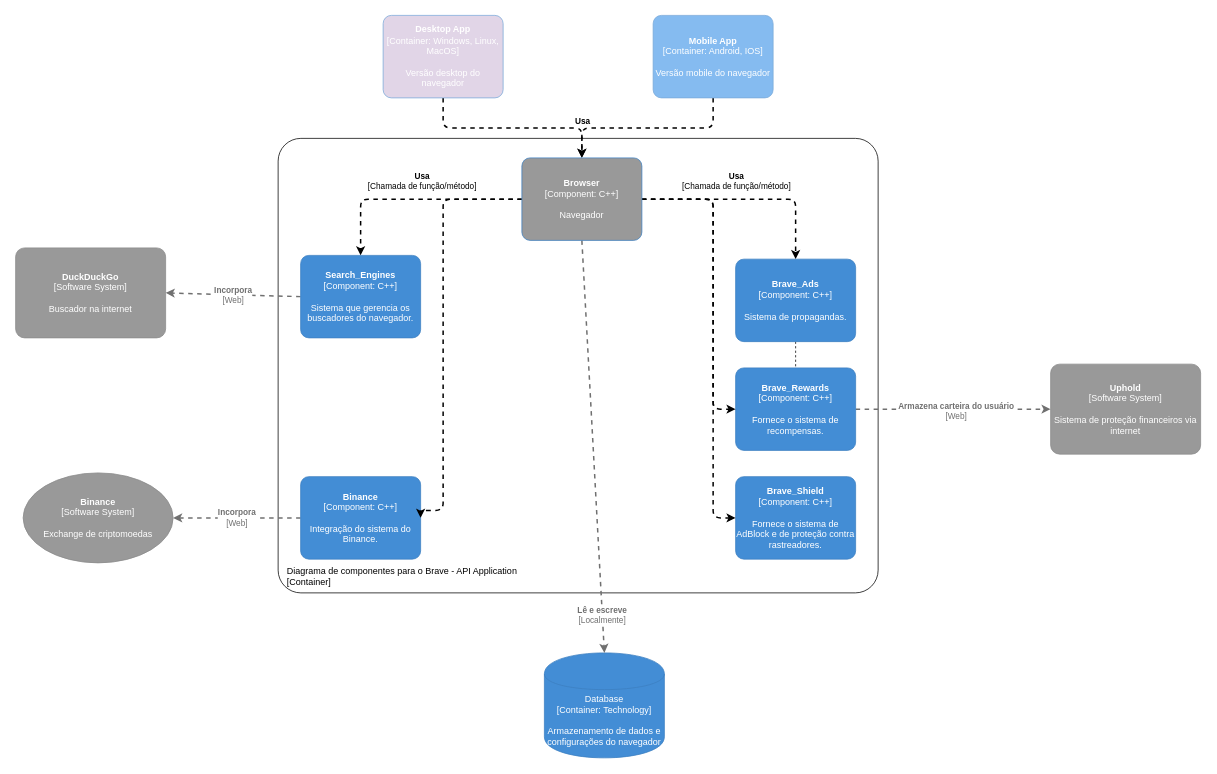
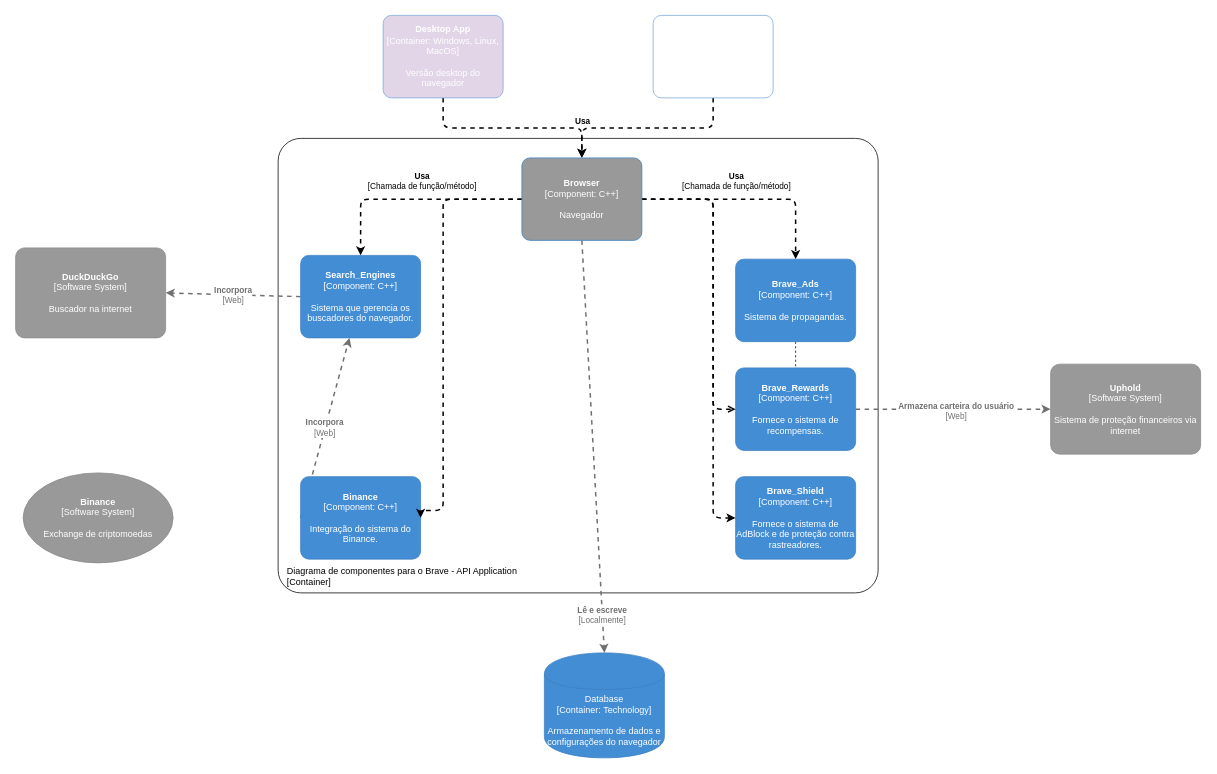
  <mxCell id="0" />
  <mxCell id="1" parent="0" />
  <mxCell id="2" value="&lt;div style=&quot;text-align: left&quot;&gt;Diagrama de componentes para o Brave - API Application&lt;/div&gt;&lt;div style=&quot;text-align: left&quot;&gt;[Container]&lt;/div&gt;" style="rounded=1;whiteSpace=wrap;html=1;labelBackgroundColor=none;fillColor=#ffffff;fontColor=#000000;align=left;arcSize=5;strokeColor=#000000;verticalAlign=bottom;metaEdit=1;metaData={&quot;c4Type&quot;:{&quot;editable&quot;:false}};points=[[0.25,0,0],[0.5,0,0],[0.75,0,0],[1,0.25,0],[1,0.5,0],[1,0.75,0],[0.75,1,0],[0.5,1,0],[0.25,1,0],[0,0.75,0],[0,0.5,0],[0,0.25,0]];spacingLeft=10;spacingBottom=5;" parent="1" vertex="1"><mxGeometry x="370" y="184" width="800" height="606" as="geometry" /></mxCell>
  <mxCell id="3" style="edgeStyle=orthogonalEdgeStyle;rounded=1;jumpStyle=none;orthogonalLoop=1;jettySize=auto;html=1;exitX=0.5;exitY=1;exitDx=0;exitDy=0;exitPerimeter=0;entryX=0.5;entryY=0;entryDx=0;entryDy=0;entryPerimeter=0;shadow=0;dashed=1;endArrow=classic;endFill=1;strokeWidth=2;" parent="1" source="5" target="29" edge="1"><mxGeometry relative="1" as="geometry" /></mxCell>
  <mxCell id="4" value="&lt;b&gt;Usa&lt;/b&gt;" style="edgeLabel;html=1;align=center;verticalAlign=middle;resizable=0;points=[];" parent="3" vertex="1" connectable="0"><mxGeometry x="0.431" y="-2" relative="1" as="geometry"><mxPoint x="35.53" y="-11.94" as="offset" /></mxGeometry></mxCell>
  <mxCell id="5" value="&lt;b&gt;Desktop App&lt;/b&gt;&lt;div&gt;[Container: Windows, Linux, MacOS]&lt;/div&gt;&lt;br&gt;&lt;div&gt;Versão desktop do navegador&lt;/div&gt;" style="rounded=1;whiteSpace=wrap;html=1;labelBackgroundColor=none;fillColor=#e1d5e7;fontColor=#ffffff;align=center;arcSize=10;strokeColor=#78A8D8;metaEdit=1;metaData={&quot;c4Type&quot;:{&quot;editable&quot;:false}};points=[[0.25,0,0],[0.5,0,0],[0.75,0,0],[1,0.25,0],[1,0.5,0],[1,0.75,0],[0.75,1,0],[0.5,1,0],[0.25,1,0],[0,0.75,0],[0,0.5,0],[0,0.25,0]];" parent="1" vertex="1"><mxGeometry x="510" y="20" width="160" height="110.0" as="geometry" /></mxCell>
  <mxCell id="6" style="edgeStyle=orthogonalEdgeStyle;rounded=1;jumpStyle=none;orthogonalLoop=1;jettySize=auto;html=1;exitX=0.5;exitY=1;exitDx=0;exitDy=0;exitPerimeter=0;shadow=0;dashed=1;endArrow=classic;endFill=1;strokeWidth=2;" parent="1" source="7" target="29" edge="1"><mxGeometry relative="1" as="geometry" /></mxCell>
- <mxCell id="7" value="&lt;b&gt;Mobile App&lt;/b&gt;&lt;div&gt;[Container: Android, IOS]&lt;/div&gt;&lt;br&gt;&lt;div&gt;Versão mobile do navegador&lt;/div&gt;" style="rounded=1;whiteSpace=wrap;html=1;labelBackgroundColor=none;fillColor=#85BBF0;fontColor=#ffffff;align=center;arcSize=10;strokeColor=#78A8D8;metaEdit=1;metaData={&quot;c4Type&quot;:{&quot;editable&quot;:false}};points=[[0.25,0,0],[0.5,0,0],[0.75,0,0],[1,0.25,0],[1,0.5,0],[1,0.75,0],[0.75,1,0],[0.5,1,0],[0.25,1,0],[0,0.75,0],[0,0.5,0],[0,0.25,0]];" parent="1" vertex="1"><mxGeometry x="870" y="20" width="160" height="110.0" as="geometry" /></mxCell>
+ <mxCell id="7" value="&lt;b&gt;Mobile App&lt;/b&gt;&lt;div&gt;[Container: Android, IOS]&lt;/div&gt;&lt;br&gt;&lt;div&gt;Versão mobile do navegador&lt;/div&gt;" style="rounded=1;whiteSpace=wrap;html=1;labelBackgroundColor=none;fillColor=#ffffff;fontColor=#ffffff;align=center;arcSize=10;strokeColor=#78A8D8;metaEdit=1;metaData={&quot;c4Type&quot;:{&quot;editable&quot;:false}};points=[[0.25,0,0],[0.5,0,0],[0.75,0,0],[1,0.25,0],[1,0.5,0],[1,0.75,0],[0.75,1,0],[0.5,1,0],[0.25,1,0],[0,0.75,0],[0,0.5,0],[0,0.25,0]];" parent="1" vertex="1"><mxGeometry x="870" y="20" width="160" height="110.0" as="geometry" /></mxCell>
  <mxCell id="8" value="Database&lt;div&gt;[Container:&amp;nbsp;Technology]&lt;/div&gt;&lt;br&gt;&lt;div&gt;Armazenamento de dados e configurações do navegador&lt;/div&gt;" style="shape=cylinder;whiteSpace=wrap;html=1;boundedLbl=1;rounded=0;labelBackgroundColor=none;fillColor=#438DD5;fontSize=12;fontColor=#ffffff;align=center;strokeColor=#3C7FC0;metaEdit=1;points=[[0.5,0,0],[1,0.25,0],[1,0.5,0],[1,0.75,0],[0.5,1,0],[0,0.75,0],[0,0.5,0],[0,0.25,0]];metaData={&quot;c4Type&quot;:{&quot;editable&quot;:false}};" parent="1" vertex="1"><mxGeometry x="725" y="870" width="160" height="140" as="geometry" /></mxCell>
  <mxCell id="9" value="&lt;b&gt;Uphold&lt;/b&gt;&lt;div&gt;[Software System]&lt;/div&gt;&lt;br&gt;&lt;div&gt;Sistema de proteção financeiros via internet&lt;/div&gt;" style="rounded=1;whiteSpace=wrap;html=1;labelBackgroundColor=none;fillColor=#999999;fontColor=#ffffff;align=center;arcSize=10;strokeColor=#8A8A8A;metaEdit=1;metaData={&quot;c4Type&quot;:{&quot;editable&quot;:false}};points=[[0.25,0,0],[0.5,0,0],[0.75,0,0],[1,0.25,0],[1,0.5,0],[1,0.75,0],[0.75,1,0],[0.5,1,0],[0.25,1,0],[0,0.75,0],[0,0.5,0],[0,0.25,0]];" parent="1" vertex="1"><mxGeometry x="1400" y="485" width="200" height="120" as="geometry" /></mxCell>
  <mxCell id="10" value="&lt;div style=&quot;text-align: left&quot;&gt;&lt;div style=&quot;text-align: center&quot;&gt;&lt;b&gt;Armazena carteira do usuário&lt;/b&gt;&lt;/div&gt;&lt;div style=&quot;text-align: center&quot;&gt;[Web]&lt;/div&gt;&lt;/div&gt;" style="edgeStyle=none;rounded=0;html=1;jettySize=auto;orthogonalLoop=1;strokeColor=#707070;strokeWidth=2;fontColor=#707070;jumpStyle=none;dashed=1;metaEdit=1;metaData={&quot;c4Type&quot;:{&quot;editable&quot;:false}};entryX=0;entryY=0.5;entryDx=0;entryDy=0;entryPerimeter=0;exitX=1;exitY=0.5;exitDx=0;exitDy=0;exitPerimeter=0;" parent="1" source="17" target="9" edge="1"><mxGeometry x="0.033" y="-3" width="160" relative="1" as="geometry"><mxPoint x="1190" y="580" as="sourcePoint" /><mxPoint x="1110" y="788.037" as="targetPoint" /><mxPoint as="offset" /></mxGeometry></mxCell>
  <mxCell id="11" value="&lt;b&gt;Binance&lt;/b&gt;&lt;div&gt;[Software System]&lt;/div&gt;&lt;br&gt;&lt;div&gt;Exchange de criptomoedas&lt;/div&gt;" style="ellipse;whiteSpace=wrap;html=1;labelBackgroundColor=none;fillColor=#999999;fontColor=#ffffff;align=center;arcSize=10;strokeColor=#8A8A8A;metaEdit=1;metaData={&quot;c4Type&quot;:{&quot;editable&quot;:false}};points=[[0.25,0,0],[0.5,0,0],[0.75,0,0],[1,0.25,0],[1,0.5,0],[1,0.75,0],[0.75,1,0],[0.5,1,0],[0.25,1,0],[0,0.75,0],[0,0.5,0],[0,0.25,0]];" parent="1" vertex="1"><mxGeometry x="30" y="630" width="200" height="120" as="geometry" /></mxCell>
  <mxCell id="12" value="&lt;b&gt;DuckDuckGo&lt;/b&gt;&lt;div&gt;[Software System]&lt;/div&gt;&lt;br&gt;&lt;div&gt;Buscador na internet&lt;/div&gt;" style="rounded=1;whiteSpace=wrap;html=1;labelBackgroundColor=none;fillColor=#999999;fontColor=#ffffff;align=center;arcSize=10;strokeColor=#8A8A8A;metaEdit=1;metaData={&quot;c4Type&quot;:{&quot;editable&quot;:false}};points=[[0.25,0,0],[0.5,0,0],[0.75,0,0],[1,0.25,0],[1,0.5,0],[1,0.75,0],[0.75,1,0],[0.5,1,0],[0.25,1,0],[0,0.75,0],[0,0.5,0],[0,0.25,0]];" parent="1" vertex="1"><mxGeometry x="20" y="330" width="200" height="120" as="geometry" /></mxCell>
- <mxCell id="13" value="&lt;div style=&quot;text-align: left&quot;&gt;&lt;div style=&quot;text-align: center&quot;&gt;&lt;b&gt;Incorpora&lt;/b&gt;&lt;/div&gt;&lt;div style=&quot;text-align: center&quot;&gt;[Web]&lt;/div&gt;&lt;/div&gt;" style="edgeStyle=none;rounded=0;html=1;entryX=1;entryY=0.5;jettySize=auto;orthogonalLoop=1;strokeColor=#707070;strokeWidth=2;fontColor=#707070;jumpStyle=none;dashed=1;metaEdit=1;metaData={&quot;c4Type&quot;:{&quot;editable&quot;:false}};entryDx=0;entryDy=0;entryPerimeter=0;exitX=0;exitY=0.5;exitDx=0;exitDy=0;exitPerimeter=0;" parent="1" source="18" target="11" edge="1"><mxGeometry width="160" relative="1" as="geometry"><mxPoint x="330" y="610" as="sourcePoint" /><mxPoint x="270" y="630" as="targetPoint" /></mxGeometry></mxCell>
+ <mxCell id="13" value="&lt;div style=&quot;text-align: left&quot;&gt;&lt;div style=&quot;text-align: center&quot;&gt;&lt;b&gt;Incorpora&lt;/b&gt;&lt;/div&gt;&lt;div style=&quot;text-align: center&quot;&gt;[Web]&lt;/div&gt;&lt;/div&gt;" style="edgeStyle=none;rounded=0;html=1;jettySize=auto;orthogonalLoop=1;strokeColor=#707070;strokeWidth=2;fontColor=#707070;jumpStyle=none;dashed=1;metaEdit=1;metaData={&quot;c4Type&quot;:{&quot;editable&quot;:false}};exitX=0;exitY=0.5;exitDx=0;exitDy=0;exitPerimeter=0;" parent="1" source="18" target="21" edge="1"><mxGeometry width="160" relative="1" as="geometry"><mxPoint x="330" y="610" as="sourcePoint" /><mxPoint x="270" y="630" as="targetPoint" /></mxGeometry></mxCell>
  <mxCell id="14" value="&lt;div style=&quot;text-align: left&quot;&gt;&lt;div style=&quot;text-align: center&quot;&gt;&lt;b&gt;Incorpora&lt;/b&gt;&lt;/div&gt;&lt;div style=&quot;text-align: center&quot;&gt;[Web]&lt;/div&gt;&lt;/div&gt;" style="edgeStyle=none;rounded=0;html=1;entryX=1;entryY=0.5;jettySize=auto;orthogonalLoop=1;strokeColor=#707070;strokeWidth=2;fontColor=#707070;jumpStyle=none;dashed=1;metaEdit=1;metaData={&quot;c4Type&quot;:{&quot;editable&quot;:false}};entryDx=0;entryDy=0;entryPerimeter=0;exitX=0;exitY=0.5;exitDx=0;exitDy=0;exitPerimeter=0;" parent="1" source="21" target="12" edge="1"><mxGeometry width="160" relative="1" as="geometry"><mxPoint x="520" y="640" as="sourcePoint" /><mxPoint x="280" y="640" as="targetPoint" /></mxGeometry></mxCell>
  <mxCell id="15" value="&lt;div style=&quot;text-align: left&quot;&gt;&lt;div style=&quot;text-align: center&quot;&gt;&lt;b&gt;Lê e escreve&lt;/b&gt;&lt;/div&gt;&lt;div style=&quot;text-align: center&quot;&gt;[Localmente]&lt;/div&gt;&lt;/div&gt;" style="edgeStyle=none;rounded=0;html=1;jettySize=auto;orthogonalLoop=1;strokeColor=#707070;strokeWidth=2;fontColor=#707070;jumpStyle=none;dashed=1;metaEdit=1;metaData={&quot;c4Type&quot;:{&quot;editable&quot;:false}};entryX=0.5;entryY=0;entryDx=0;entryDy=0;entryPerimeter=0;exitX=0.5;exitY=1;exitDx=0;exitDy=0;exitPerimeter=0;" parent="1" source="29" target="8" edge="1"><mxGeometry x="0.818" width="160" relative="1" as="geometry"><mxPoint x="630" y="860" as="sourcePoint" /><mxPoint x="611" y="920" as="targetPoint" /><mxPoint as="offset" /></mxGeometry></mxCell>
  <mxCell id="16" value="&lt;b&gt;Brave_Shield&lt;/b&gt;&lt;div&gt;[Component: C++]&lt;/div&gt;&lt;br&gt;&lt;div&gt;Fornece o sistema de AdBlock e de proteção contra rastreadores.&lt;/div&gt;" style="rounded=1;whiteSpace=wrap;html=1;labelBackgroundColor=none;fillColor=#438DD5;fontColor=#ffffff;align=center;arcSize=10;strokeColor=#3C7FC0;metaEdit=1;metaData={&quot;c4Type&quot;:{&quot;editable&quot;:false}};points=[[0.25,0,0],[0.5,0,0],[0.75,0,0],[1,0.25,0],[1,0.5,0],[1,0.75,0],[0.75,1,0],[0.5,1,0],[0.25,1,0],[0,0.75,0],[0,0.5,0],[0,0.25,0]];" parent="1" vertex="1"><mxGeometry x="980" y="635" width="160" height="110.0" as="geometry" /></mxCell>
  <mxCell id="17" value="&lt;b&gt;Brave_Rewards&lt;/b&gt;&lt;div&gt;[Component: C++]&lt;/div&gt;&lt;br&gt;&lt;div&gt;Fornece o sistema de recompensas.&lt;/div&gt;" style="rounded=1;whiteSpace=wrap;html=1;labelBackgroundColor=none;fillColor=#438DD5;fontColor=#ffffff;align=center;arcSize=10;strokeColor=#3C7FC0;metaEdit=1;metaData={&quot;c4Type&quot;:{&quot;editable&quot;:false}};points=[[0.25,0,0],[0.5,0,0],[0.75,0,0],[1,0.25,0],[1,0.5,0],[1,0.75,0],[0.75,1,0],[0.5,1,0],[0.25,1,0],[0,0.75,0],[0,0.5,0],[0,0.25,0]];" parent="1" vertex="1"><mxGeometry x="980" y="490" width="160" height="110.0" as="geometry" /></mxCell>
  <mxCell id="18" value="&lt;b&gt;Binance&lt;/b&gt;&lt;div&gt;[Component: C++]&lt;/div&gt;&lt;br&gt;&lt;div&gt;Integração do sistema do Binance.&lt;/div&gt;" style="rounded=1;whiteSpace=wrap;html=1;labelBackgroundColor=none;fillColor=#438DD5;fontColor=#ffffff;align=center;arcSize=10;strokeColor=#3C7FC0;metaEdit=1;metaData={&quot;c4Type&quot;:{&quot;editable&quot;:false}};points=[[0.25,0,0],[0.5,0,0],[0.75,0,0],[1,0.25,0],[1,0.5,0],[1,0.75,0],[0.75,1,0],[0.5,1,0],[0.25,1,0],[0,0.75,0],[0,0.5,0],[0,0.25,0]];" parent="1" vertex="1"><mxGeometry x="400" y="635" width="160" height="110.0" as="geometry" /></mxCell>
  <mxCell id="19" style="edgeStyle=orthogonalEdgeStyle;rounded=0;orthogonalLoop=1;jettySize=auto;html=1;exitX=0.5;exitY=1;exitDx=0;exitDy=0;exitPerimeter=0;entryX=0.5;entryY=0;entryDx=0;entryDy=0;entryPerimeter=0;endArrow=none;endFill=0;jumpStyle=none;dashed=1;" parent="1" source="20" target="17" edge="1"><mxGeometry relative="1" as="geometry" /></mxCell>
  <mxCell id="20" value="&lt;b&gt;Brave_Ads&lt;/b&gt;&lt;div&gt;[Component: C++]&lt;/div&gt;&lt;br&gt;&lt;div&gt;Sistema de propagandas.&lt;/div&gt;" style="rounded=1;whiteSpace=wrap;html=1;labelBackgroundColor=none;fillColor=#438DD5;fontColor=#ffffff;align=center;arcSize=10;strokeColor=#3C7FC0;metaEdit=1;metaData={&quot;c4Type&quot;:{&quot;editable&quot;:false}};points=[[0.25,0,0],[0.5,0,0],[0.75,0,0],[1,0.25,0],[1,0.5,0],[1,0.75,0],[0.75,1,0],[0.5,1,0],[0.25,1,0],[0,0.75,0],[0,0.5,0],[0,0.25,0]];" parent="1" vertex="1"><mxGeometry x="980" y="345" width="160" height="110.0" as="geometry" /></mxCell>
  <mxCell id="21" value="&lt;b&gt;Search_Engines&lt;/b&gt;&lt;div&gt;[Component: C++]&lt;/div&gt;&lt;br&gt;&lt;div&gt;Sistema que gerencia os buscadores do navegador.&lt;/div&gt;" style="rounded=1;whiteSpace=wrap;html=1;labelBackgroundColor=none;fillColor=#438DD5;fontColor=#ffffff;align=center;arcSize=10;strokeColor=#3C7FC0;metaEdit=1;metaData={&quot;c4Type&quot;:{&quot;editable&quot;:false}};points=[[0.25,0,0],[0.5,0,0],[0.75,0,0],[1,0.25,0],[1,0.5,0],[1,0.75,0],[0.75,1,0],[0.5,1,0],[0.25,1,0],[0,0.75,0],[0,0.5,0],[0,0.25,0]];" parent="1" vertex="1"><mxGeometry x="400" y="340" width="160" height="110.0" as="geometry" /></mxCell>
  <mxCell id="22" style="edgeStyle=orthogonalEdgeStyle;rounded=1;jumpStyle=none;orthogonalLoop=1;jettySize=auto;html=1;exitX=0;exitY=0.5;exitDx=0;exitDy=0;exitPerimeter=0;entryX=0.5;entryY=0;entryDx=0;entryDy=0;entryPerimeter=0;shadow=0;dashed=1;endArrow=classic;endFill=1;strokeWidth=2;" parent="1" source="29" target="21" edge="1"><mxGeometry relative="1" as="geometry" /></mxCell>
  <mxCell id="23" value="&lt;b&gt;Usa&lt;/b&gt;&lt;br&gt;[Chamada de função/método]" style="edgeLabel;html=1;align=center;verticalAlign=middle;resizable=0;points=[];" parent="22" vertex="1" connectable="0"><mxGeometry x="-0.027" y="1" relative="1" as="geometry"><mxPoint x="7.35" y="-26" as="offset" /></mxGeometry></mxCell>
  <mxCell id="24" style="edgeStyle=orthogonalEdgeStyle;rounded=1;jumpStyle=none;orthogonalLoop=1;jettySize=auto;html=1;exitX=1;exitY=0.5;exitDx=0;exitDy=0;exitPerimeter=0;entryX=0.5;entryY=0;entryDx=0;entryDy=0;entryPerimeter=0;shadow=0;dashed=1;endArrow=classic;endFill=1;strokeWidth=2;" parent="1" source="29" target="20" edge="1"><mxGeometry relative="1" as="geometry" /></mxCell>
  <mxCell id="25" value="&lt;b&gt;Usa&lt;/b&gt;&lt;br&gt;[Chamada de função/método]" style="edgeLabel;html=1;align=center;verticalAlign=middle;resizable=0;points=[];" parent="24" vertex="1" connectable="0"><mxGeometry x="-0.184" relative="1" as="geometry"><mxPoint x="9.12" y="-25" as="offset" /></mxGeometry></mxCell>
- <mxCell id="26" style="edgeStyle=orthogonalEdgeStyle;rounded=1;jumpStyle=none;orthogonalLoop=1;jettySize=auto;html=1;exitX=1;exitY=0.5;exitDx=0;exitDy=0;exitPerimeter=0;entryX=0;entryY=0.5;entryDx=0;entryDy=0;entryPerimeter=0;shadow=0;dashed=1;endArrow=classic;endFill=1;strokeWidth=2;" parent="1" source="29" target="17" edge="1"><mxGeometry relative="1" as="geometry"><Array as="points"><mxPoint x="950" y="265" /><mxPoint x="950" y="545" /></Array></mxGeometry></mxCell>
+ <mxCell id="26" style="edgeStyle=orthogonalEdgeStyle;rounded=1;jumpStyle=none;orthogonalLoop=1;jettySize=auto;html=1;exitX=1;exitY=0.5;exitDx=0;exitDy=0;exitPerimeter=0;entryX=0;entryY=0.5;entryDx=0;entryDy=0;entryPerimeter=0;shadow=0;dashed=1;endArrow=open;endFill=1;strokeWidth=2;" parent="1" source="29" target="17" edge="1"><mxGeometry relative="1" as="geometry"><Array as="points"><mxPoint x="950" y="265" /><mxPoint x="950" y="545" /></Array></mxGeometry></mxCell>
  <mxCell id="27" style="edgeStyle=orthogonalEdgeStyle;rounded=1;jumpStyle=none;orthogonalLoop=1;jettySize=auto;html=1;exitX=1;exitY=0.5;exitDx=0;exitDy=0;exitPerimeter=0;entryX=0;entryY=0.5;entryDx=0;entryDy=0;entryPerimeter=0;shadow=0;dashed=1;endArrow=classic;endFill=1;strokeWidth=2;" parent="1" source="29" target="16" edge="1"><mxGeometry relative="1" as="geometry"><Array as="points"><mxPoint x="950" y="265" /><mxPoint x="950" y="690" /></Array></mxGeometry></mxCell>
  <mxCell id="28" style="edgeStyle=orthogonalEdgeStyle;rounded=1;jumpStyle=none;orthogonalLoop=1;jettySize=auto;html=1;exitX=0;exitY=0.5;exitDx=0;exitDy=0;exitPerimeter=0;entryX=1;entryY=0.5;entryDx=0;entryDy=0;entryPerimeter=0;shadow=0;dashed=1;endArrow=classic;endFill=1;strokeWidth=2;" parent="1" source="29" target="18" edge="1"><mxGeometry relative="1" as="geometry"><Array as="points"><mxPoint x="590" y="265" /><mxPoint x="590" y="680" /></Array></mxGeometry></mxCell>
  <mxCell id="29" value="&lt;b&gt;Browser&lt;/b&gt;&lt;div&gt;[Component: C++]&lt;/div&gt;&lt;br&gt;&lt;div&gt;Navegador&lt;/div&gt;" style="rounded=1;whiteSpace=wrap;html=1;labelBackgroundColor=none;fillColor=#999999;fontColor=#ffffff;align=center;arcSize=10;strokeColor=#3C7FC0;metaEdit=1;metaData={&quot;c4Type&quot;:{&quot;editable&quot;:false}};points=[[0.25,0,0],[0.5,0,0],[0.75,0,0],[1,0.25,0],[1,0.5,0],[1,0.75,0],[0.75,1,0],[0.5,1,0],[0.25,1,0],[0,0.75,0],[0,0.5,0],[0,0.25,0]];" parent="1" vertex="1"><mxGeometry x="695" y="210" width="160" height="110.0" as="geometry" /></mxCell>
